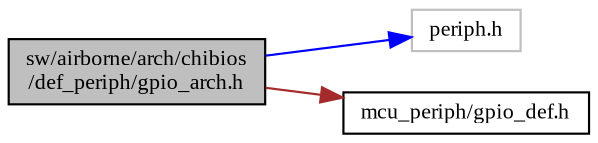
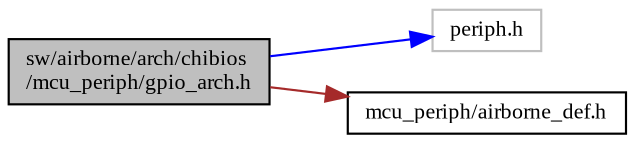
  digraph {
    fontname="Liberation Serif"
    rankdir=LR
    node [color=black fillcolor=white fontname="Liberation Serif" fontsize=10 shape=record style=filled]
    edge [fontname="Liberation Serif" fontsize=10 labelfontname=FreeSans labelfontsize=10 style=solid]
-   n1 [fillcolor=grey75 fontcolor=black height=0.2 label="sw/airborne/arch/chibios\l/def_periph/gpio_arch.h" width=0.4]
+   n1 [fillcolor=grey75 fontcolor=black height=0.2 label="sw/airborne/arch/chibios\l/mcu_periph/gpio_arch.h" width=0.4]
    n2 [color=grey75 height=0.2 label="periph.h" width=0.4]
-   n3 [height=0.2 label="mcu_periph/gpio_def.h" width=0.4]
+   n3 [height=0.2 label="mcu_periph/airborne_def.h" width=0.4]
    n1 -> n2 [color=blue]
    n1 -> n3 [color=brown]
  }
